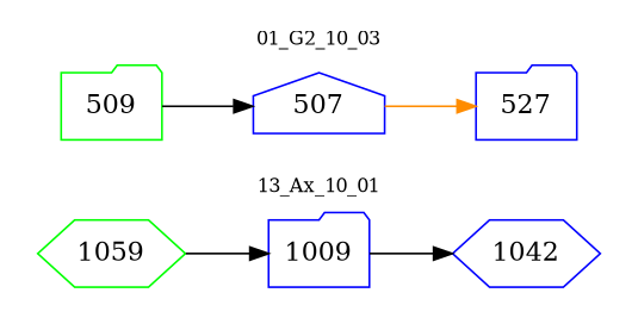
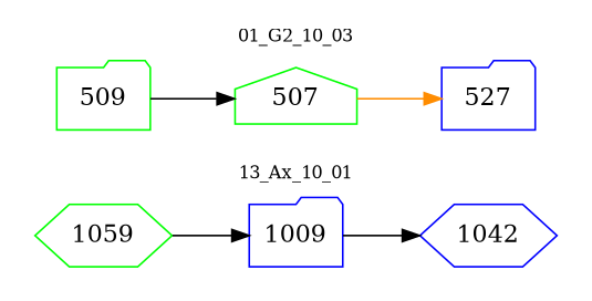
  digraph {
    rankdir=LR
    node [color=blue shape=folder]
    edge [color=black]
    n1 [color=green label=1059 shape=hexagon]
    n2 [label=1009]
    n3 [label=1042 shape=hexagon]
    n4 [color=green label=509]
-   n5 [label=507 shape=house]
+   n5 [color=green label=507 shape=house]
    n6 [label=527]
    subgraph cluster_1 {
      color=white
      fontsize=10
      label="13_Ax_10_01"
      n1
      n2
      n3
    }
    subgraph cluster_2 {
      color=white
      fontsize=10
      label="01_G2_10_03"
      n4
      n5
      n6
    }
    n1 -> n2
    n2 -> n3
    n4 -> n5
    n5 -> n6 [color=darkorange]
  }
